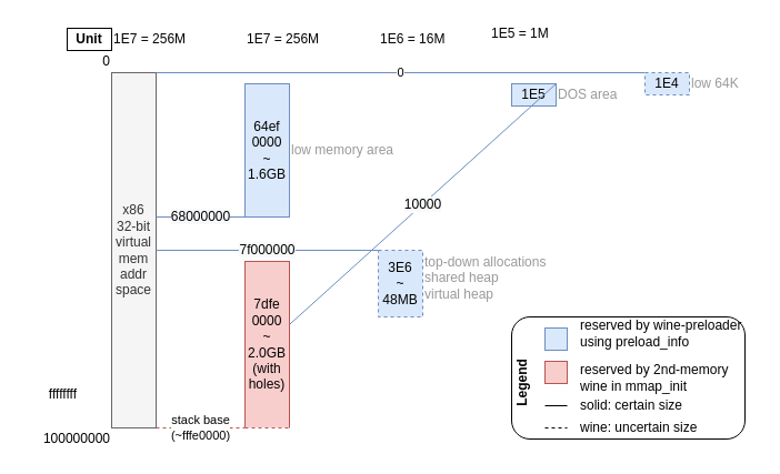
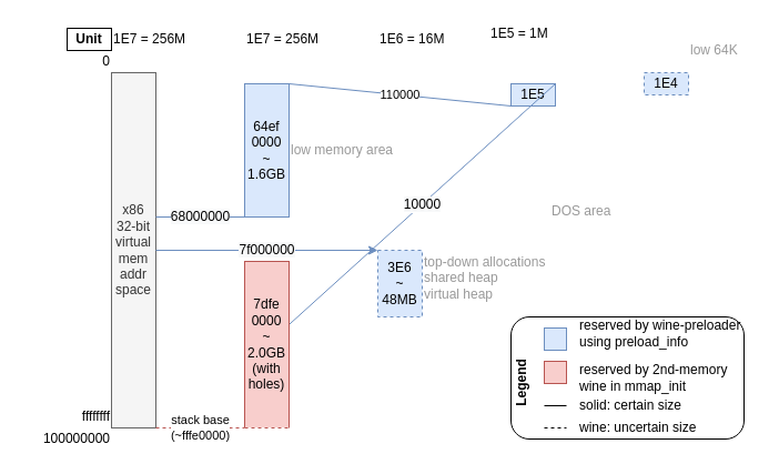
  <mxCell id="0" />
  <mxCell id="1" parent="0" />
  <mxCell id="2" value="" style="rounded=1;whiteSpace=wrap;html=1;sketch=0;fillColor=none;" parent="1" vertex="1"><mxGeometry x="460" y="285" width="210" height="110" as="geometry" /></mxCell>
  <mxCell id="3" value="x86 32-bit virtual mem addr space" style="rounded=0;whiteSpace=wrap;html=1;fillColor=#f5f5f5;strokeColor=#666666;fontColor=#333333;" parent="1" vertex="1"><mxGeometry x="100" y="65" width="40" height="320" as="geometry" /></mxCell>
  <mxCell id="4" value="0" style="text;html=1;align=right;verticalAlign=middle;resizable=0;points=[];autosize=1;" parent="1" vertex="1"><mxGeometry x="80" y="45" width="20" height="20" as="geometry" /></mxCell>
- <mxCell id="5" value="ffffffff" style="text;html=1;align=right;verticalAlign=middle;resizable=0;points=[];autosize=1;" parent="1" vertex="1"><mxGeometry x="30" y="345" width="40" height="20" as="geometry" /></mxCell>
+ <mxCell id="5" value="ffffffff" style="text;html=1;align=right;verticalAlign=middle;resizable=0;points=[];autosize=1;" parent="1" vertex="1"><mxGeometry x="60" y="365" width="40" height="20" as="geometry" /></mxCell>
  <mxCell id="6" value="1E7 = 256M" style="text;html=1;align=left;verticalAlign=middle;resizable=0;points=[];autosize=1;" parent="1" vertex="1"><mxGeometry x="100" y="25" width="80" height="20" as="geometry" /></mxCell>
  <mxCell id="7" value="&lt;b&gt;Unit&lt;/b&gt;" style="rounded=0;whiteSpace=wrap;html=1;" parent="1" vertex="1"><mxGeometry x="60" y="25" width="40" height="20" as="geometry" /></mxCell>
  <mxCell id="8" value="1E4" style="rounded=0;whiteSpace=wrap;html=1;fillColor=#dae8fc;strokeColor=#6c8ebf;dashed=1;" parent="1" vertex="1"><mxGeometry x="580" y="65" width="40" height="20" as="geometry" /></mxCell>
  <mxCell id="9" value="100000000" style="text;html=1;align=right;verticalAlign=middle;resizable=0;points=[];autosize=1;" parent="1" vertex="1"><mxGeometry y="385" width="80" height="20" as="geometry" x="20" /></mxCell>
- <mxCell id="10" value="0" style="endArrow=none;html=1;exitX=1;exitY=0;exitDx=0;exitDy=0;entryX=0;entryY=0;entryDx=0;entryDy=0;fillColor=#dae8fc;strokeColor=#6c8ebf;" parent="1" source="3" target="8" edge="1"><mxGeometry width="50" height="50" relative="1" as="geometry"><mxPoint x="440" y="255" as="sourcePoint" /><mxPoint x="490" y="205" as="targetPoint" /></mxGeometry></mxCell>
  <mxCell id="11" value="1E5" style="rounded=0;whiteSpace=wrap;html=1;fillColor=#dae8fc;strokeColor=#6c8ebf;" parent="1" vertex="1"><mxGeometry x="460" y="75" width="40" height="20" as="geometry" /></mxCell>
  <mxCell id="12" value="1E6 = 16M" style="text;html=1;align=left;verticalAlign=middle;resizable=0;points=[];autosize=1;" parent="1" vertex="1"><mxGeometry x="340" y="25" width="70" height="20" as="geometry" /></mxCell>
  <mxCell id="13" value="1E5 = 1M" style="text;html=1;align=left;verticalAlign=middle;resizable=0;points=[];autosize=1;" parent="1" vertex="1"><mxGeometry x="440" y="20" width="70" height="20" as="geometry" /></mxCell>
  <mxCell id="14" value="&lt;span style=&quot;font-size: 12px ; text-align: right ; background-color: rgb(248 , 249 , 250)&quot;&gt;10000&lt;/span&gt;" style="endArrow=none;html=1;exitX=1;exitY=0;exitDx=0;exitDy=0;fillColor=#dae8fc;strokeColor=#6c8ebf;" parent="1" source="11" target="26" edge="1"><mxGeometry width="50" height="50" relative="1" as="geometry"><mxPoint x="460" y="345" as="sourcePoint" /><mxPoint x="600" y="155" as="targetPoint" /></mxGeometry></mxCell>
  <mxCell id="15" value="64ef&lt;br&gt;0000&lt;br&gt;~&lt;br&gt;1.6GB" style="rounded=0;whiteSpace=wrap;html=1;fillColor=#dae8fc;strokeColor=#6c8ebf;" parent="1" vertex="1"><mxGeometry x="220" y="75" width="40" height="120" as="geometry" /></mxCell>
+ <mxCell id="16" value="110000" style="endArrow=none;html=1;entryX=0;entryY=1;entryDx=0;entryDy=0;exitX=1;exitY=0;exitDx=0;exitDy=0;fillColor=#dae8fc;strokeColor=#6c8ebf;" parent="1" source="15" target="11" edge="1"><mxGeometry width="50" height="50" relative="1" as="geometry"><mxPoint x="440" y="245" as="sourcePoint" /><mxPoint x="490" y="195" as="targetPoint" /></mxGeometry></mxCell>
  <mxCell id="17" value="1E7 = 256M" style="text;html=1;align=left;verticalAlign=middle;resizable=0;points=[];autosize=1;" parent="1" vertex="1"><mxGeometry x="220" y="25" width="80" height="20" as="geometry" /></mxCell>
- <mxCell id="18" value="&lt;font color=&quot;#999999&quot;&gt;low 64K&lt;/font&gt;" style="text;html=1;align=left;verticalAlign=middle;resizable=0;points=[];autosize=1;" parent="1" vertex="1"><mxGeometry x="620" y="65" width="60" height="20" as="geometry" /></mxCell>
- <mxCell id="19" value="&lt;font color=&quot;#999999&quot;&gt;DOS area&lt;/font&gt;" style="text;html=1;align=left;verticalAlign=middle;resizable=0;points=[];autosize=1;" parent="1" vertex="1"><mxGeometry x="500" y="75" width="70" height="20" as="geometry" /></mxCell>
+ <mxCell id="18" value="&lt;font color=&quot;#999999&quot;&gt;low 64K&lt;/font&gt;" style="text;html=1;align=left;verticalAlign=middle;resizable=0;points=[];autosize=1;" parent="1" vertex="1"><mxGeometry x="620" y="35" width="60" height="20" as="geometry" /></mxCell>
+ <mxCell id="19" value="&lt;font color=&quot;#999999&quot;&gt;DOS area&lt;/font&gt;" style="text;html=1;align=left;verticalAlign=middle;resizable=0;points=[];autosize=1;" parent="1" vertex="1"><mxGeometry x="495" y="180" width="70" height="20" as="geometry" /></mxCell>
  <mxCell id="20" value="&lt;font color=&quot;#999999&quot;&gt;low memory area&lt;/font&gt;" style="text;html=1;align=left;verticalAlign=middle;resizable=0;points=[];autosize=1;" parent="1" vertex="1"><mxGeometry x="260" y="125" width="110" height="20" as="geometry" /></mxCell>
  <mxCell id="21" value="3E6&lt;br&gt;~&lt;br&gt;48MB" style="rounded=0;whiteSpace=wrap;html=1;fillColor=#dae8fc;strokeColor=#6c8ebf;dashed=1;" parent="1" vertex="1"><mxGeometry x="340" y="225" width="40" height="60" as="geometry" /></mxCell>
- <mxCell id="22" value="&lt;span style=&quot;font-size: 12px ; text-align: right ; background-color: rgb(248 , 249 , 250)&quot;&gt;7f000000&lt;/span&gt;" style="endArrow=none;html=1;exitX=1;exitY=0.5;exitDx=0;exitDy=0;entryX=0;entryY=0;entryDx=0;entryDy=0;fillColor=#dae8fc;strokeColor=#6c8ebf;" parent="1" source="3" target="21" edge="1"><mxGeometry width="50" height="50" relative="1" as="geometry"><mxPoint x="280" y="365" as="sourcePoint" /><mxPoint x="330" y="315" as="targetPoint" /></mxGeometry></mxCell>
+ <mxCell id="22" value="&lt;span style=&quot;font-size: 12px ; text-align: right ; background-color: rgb(248 , 249 , 250)&quot;&gt;7f000000&lt;/span&gt;" style="endArrow=classic;html=1;exitX=1;exitY=0.5;exitDx=0;exitDy=0;entryX=0;entryY=0;entryDx=0;entryDy=0;fillColor=#dae8fc;strokeColor=#6c8ebf;" parent="1" source="3" target="21" edge="1"><mxGeometry width="50" height="50" relative="1" as="geometry"><mxPoint x="280" y="365" as="sourcePoint" /><mxPoint x="330" y="315" as="targetPoint" /></mxGeometry></mxCell>
  <mxCell id="23" value="&lt;div style=&quot;text-align: left&quot;&gt;&lt;br&gt;&lt;/div&gt;" style="text;html=1;align=center;verticalAlign=middle;resizable=0;points=[];autosize=1;" parent="1" vertex="1"><mxGeometry x="435" y="240" width="20" height="20" as="geometry" /></mxCell>
  <mxCell id="24" value="&lt;font color=&quot;#999999&quot;&gt;top-down allocations&lt;br&gt;shared heap&lt;br&gt;virtual heap&lt;/font&gt;" style="text;html=1;align=left;verticalAlign=middle;resizable=0;points=[];autosize=1;" parent="1" vertex="1"><mxGeometry x="380" y="225" width="130" height="50" as="geometry" /></mxCell>
  <mxCell id="25" value="&lt;span style=&quot;font-size: 12px ; text-align: right ; background-color: rgb(248 , 249 , 250)&quot;&gt;68000000&lt;/span&gt;" style="endArrow=none;html=1;fillColor=#dae8fc;strokeColor=#6c8ebf;" parent="1" edge="1"><mxGeometry width="50" height="50" relative="1" as="geometry"><mxPoint x="140" y="195" as="sourcePoint" /><mxPoint x="220" y="195" as="targetPoint" /></mxGeometry></mxCell>
  <mxCell id="26" value="7dfe&lt;br&gt;0000&lt;br&gt;~&lt;br&gt;2.0GB&lt;br&gt;(with holes)" style="rounded=0;whiteSpace=wrap;html=1;fillColor=#f8cecc;strokeColor=#b85450;" parent="1" vertex="1"><mxGeometry x="220" y="235" width="40" height="150" as="geometry" /></mxCell>
  <mxCell id="27" value="stack base&lt;br&gt;(~fffe0000)" style="endArrow=none;html=1;entryX=0;entryY=1;entryDx=0;entryDy=0;exitX=1;exitY=1;exitDx=0;exitDy=0;dashed=1;fillColor=#f8cecc;strokeColor=#b85450;" parent="1" source="3" target="26" edge="1"><mxGeometry width="50" height="50" relative="1" as="geometry"><mxPoint x="140" y="465" as="sourcePoint" /><mxPoint x="190" y="415" as="targetPoint" /></mxGeometry></mxCell>
  <mxCell id="28" value="wine: uncertain&amp;nbsp;size" style="text;html=1;align=left;verticalAlign=middle;resizable=0;points=[];autosize=1;" parent="1" vertex="1"><mxGeometry x="520" y="375" width="140" height="20" as="geometry" /></mxCell>
  <mxCell id="29" value="" style="endArrow=none;dashed=1;html=1;" parent="1" edge="1"><mxGeometry width="50" height="50" relative="1" as="geometry"><mxPoint x="490" y="385" as="sourcePoint" /><mxPoint x="510" y="385" as="targetPoint" /></mxGeometry></mxCell>
  <mxCell id="30" value="" style="endArrow=none;html=1;" parent="1" edge="1"><mxGeometry width="50" height="50" relative="1" as="geometry"><mxPoint x="490" y="365" as="sourcePoint" /><mxPoint x="510" y="365" as="targetPoint" /></mxGeometry></mxCell>
  <mxCell id="31" value="solid: certain size" style="text;html=1;align=left;verticalAlign=middle;resizable=0;points=[];autosize=1;" parent="1" vertex="1"><mxGeometry x="520" y="355" width="110" height="20" as="geometry" /></mxCell>
  <mxCell id="32" value="&lt;b&gt;Legend&lt;/b&gt;" style="text;html=1;align=center;verticalAlign=middle;resizable=0;points=[];autosize=1;rotation=-90;" parent="1" vertex="1"><mxGeometry x="440" y="335" width="60" height="20" as="geometry" /></mxCell>
  <mxCell id="33" value="" style="endArrow=none;html=1;strokeColor=#FFFFFF;" parent="1" edge="1"><mxGeometry width="50" height="50" relative="1" as="geometry"><mxPoint x="220" y="385" as="sourcePoint" /><mxPoint x="260" y="385" as="targetPoint" /></mxGeometry></mxCell>
  <mxCell id="34" value="" style="endArrow=none;html=1;dashed=1;fillColor=#f8cecc;strokeColor=#b85450;" parent="1" edge="1"><mxGeometry width="50" height="50" relative="1" as="geometry"><mxPoint x="220" y="385" as="sourcePoint" /><mxPoint x="260" y="385" as="targetPoint" /></mxGeometry></mxCell>
  <mxCell id="35" value="" style="rounded=0;whiteSpace=wrap;html=1;sketch=0;fillColor=#dae8fc;strokeColor=#6c8ebf;" parent="1" vertex="1"><mxGeometry x="490" y="295" width="20" height="20" as="geometry" /></mxCell>
  <mxCell id="36" value="reserved by wine-preloader&lt;br&gt;using preload_info" style="text;html=1;align=left;verticalAlign=middle;resizable=0;points=[];autosize=1;" parent="1" vertex="1"><mxGeometry x="520" y="285" width="160" height="30" as="geometry" /></mxCell>
  <mxCell id="37" value="" style="rounded=0;whiteSpace=wrap;html=1;sketch=0;fillColor=#f8cecc;strokeColor=#b85450;" parent="1" vertex="1"><mxGeometry x="490" y="325" width="20" height="20" as="geometry" /></mxCell>
  <mxCell id="38" value="reserved by 2nd-memory&lt;br&gt;wine&amp;nbsp;in mmap_init" style="text;html=1;align=left;verticalAlign=middle;resizable=0;points=[];autosize=1;" parent="1" vertex="1"><mxGeometry x="520" y="325" width="150" height="30" as="geometry" /></mxCell>
